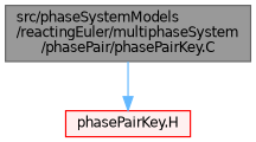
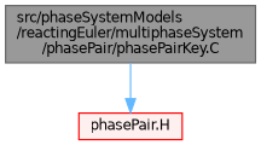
  digraph {
    node [fontname=Helvetica fontsize=10 shape=box style=filled]
    n1 [color=gray40 fillcolor=grey60 fontcolor=black height=0.2 label="src/phaseSystemModels\l/reactingEuler/multiphaseSystem\l/phasePair/phasePairKey.C" width=0.4]
-   n2 [color=red fillcolor="#FFF0F0" height=0.2 label="phasePairKey.H" width=0.4]
+   n2 [color=red fillcolor="#FFF0F0" height=0.2 label="phasePair.H" width=0.4]
    n1 -> n2 [color=steelblue1 fontname=Helvetica fontsize=10 labelfontname=Helvetica labelfontsize=10 style=solid]
  }
